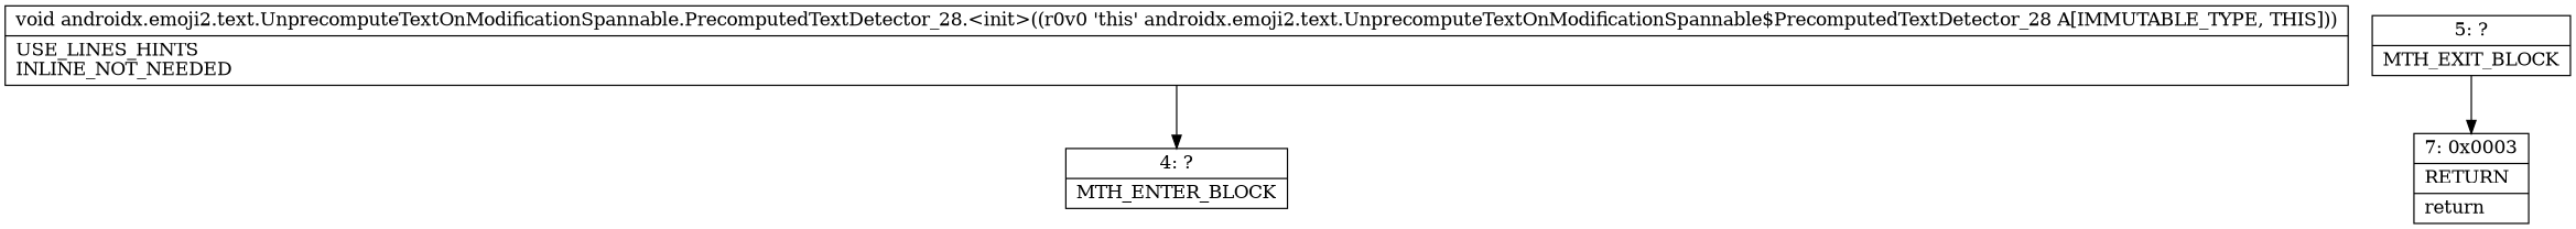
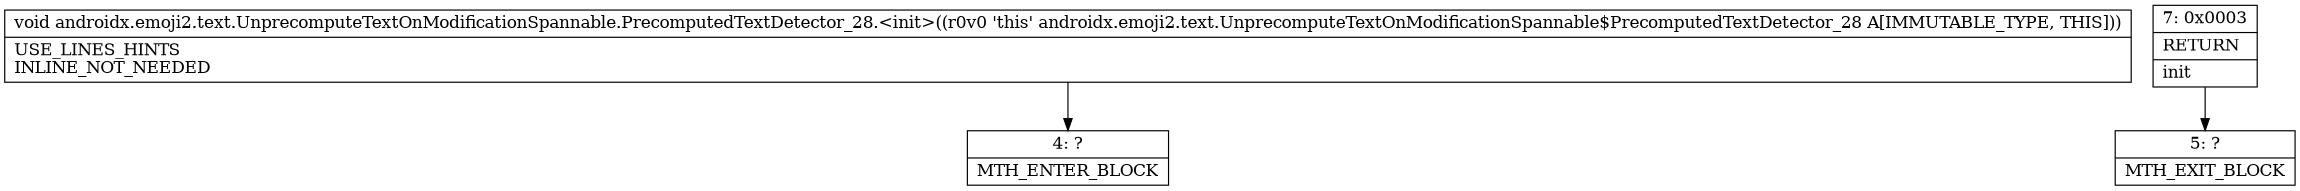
  digraph {
    node [shape=record]
    n1 [label="{4\:\ ?|MTH_ENTER_BLOCK\l}"]
-   n2 [label="{7\:\ 0x0003|RETURN\l|return\l}"]
+   n2 [label="{7\:\ 0x0003|RETURN\l|init\l}"]
    n3 [label="{5\:\ ?|MTH_EXIT_BLOCK\l}"]
    n4 [label="{void androidx.emoji2.text.UnprecomputeTextOnModificationSpannable.PrecomputedTextDetector_28.\<init\>((r0v0 'this' androidx.emoji2.text.UnprecomputeTextOnModificationSpannable$PrecomputedTextDetector_28 A[IMMUTABLE_TYPE, THIS]))  | USE_LINES_HINTS\lINLINE_NOT_NEEDED\l}"]
-   n3 -> n2
+   n2 -> n3
    n4 -> n1
  }
